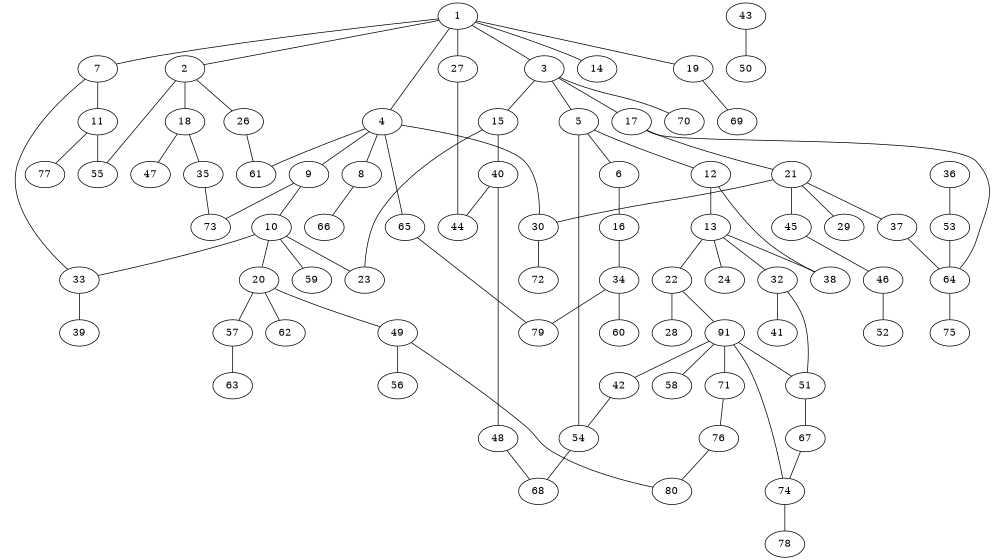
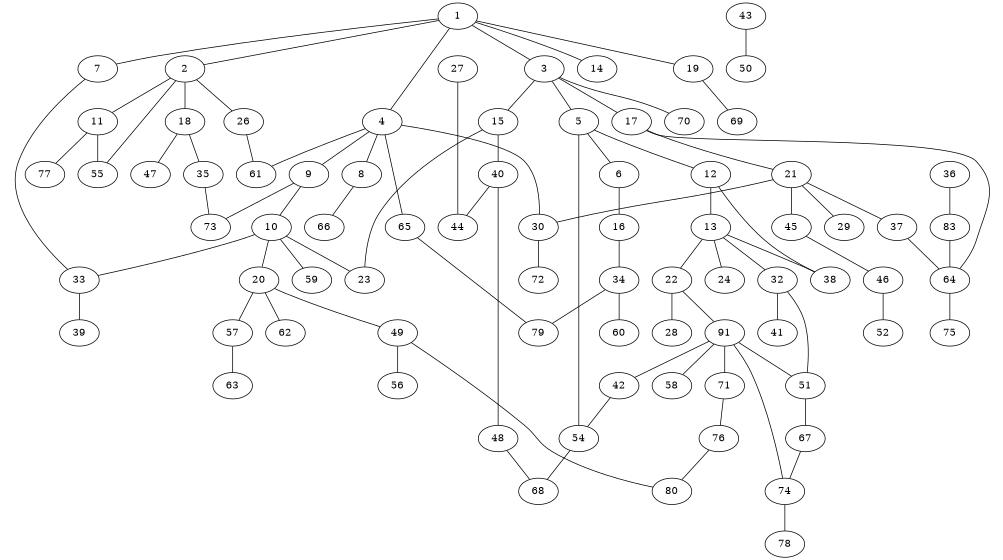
  graph {
    1
    2
    3
    4
    7
    14
    19
    27
    18
    26
    55
    5
    15
    17
    70
    8
    9
    30
    61
    65
    11
    33
    69
    44
    35
    47
    6
    12
    54
    23
    40
    21
    64
    66
    10
    73
    72
    79
    77
    39
    16
    13
    38
    68
    48
    29
    37
    45
    75
    20
    59
    34
    22
    24
    32
    36
-   53
+   53 [label=83]
    60
    49
    57
    62
    56
    80
    63
    28
    n66 [label=91]
    51
    41
    42
    58
    71
    74
    67
    43
    50
    46
    52
    76
    78
    1 -- 2
    1 -- 3
    1 -- 4
    1 -- 7
    1 -- 14
    1 -- 19
-   1 -- 27
    2 -- 18
    2 -- 26
    2 -- 55
    3 -- 5
    3 -- 15
    3 -- 17
    3 -- 70
    4 -- 8
    4 -- 9
    4 -- 30
    4 -- 61
    4 -- 65
-   7 -- 11
+   2 -- 11
    7 -- 33
    19 -- 69
    27 -- 44
    18 -- 35
    18 -- 47
    26 -- 61
    5 -- 6
    5 -- 12
    5 -- 54
    15 -- 23
    15 -- 40
    17 -- 21
    17 -- 64
    8 -- 66
    9 -- 10
    9 -- 73
    30 -- 72
    65 -- 79
    11 -- 55
    11 -- 77
    33 -- 39
    35 -- 73
    6 -- 16
    12 -- 13
    12 -- 38
    54 -- 68
    40 -- 44
    40 -- 48
    21 -- 30
    21 -- 29
    21 -- 37
    21 -- 45
    64 -- 75
    10 -- 33
    10 -- 23
    10 -- 20
    10 -- 59
    16 -- 34
    13 -- 38
    13 -- 22
    13 -- 24
    13 -- 32
    48 -- 68
    37 -- 64
    45 -- 46
    20 -- 49
    20 -- 57
    20 -- 62
    34 -- 79
    34 -- 60
    22 -- 28
    22 -- n66
    32 -- 51
    32 -- 41
    36 -- 53
    53 -- 64
    49 -- 56
    49 -- 80
    57 -- 63
    n66 -- 51
    n66 -- 42
    n66 -- 58
    n66 -- 71
    n66 -- 74
    51 -- 67
    42 -- 54
    71 -- 76
    74 -- 78
    67 -- 74
    43 -- 50
    46 -- 52
    76 -- 80
  }
